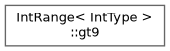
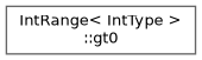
  digraph {
    rankdir=LR
-   n1 [color=grey40 fillcolor=white fontname=Helvetica fontsize=10 height=0.2 label="IntRange\< IntType \>\l::gt9" shape=box style=filled width=0.4]
+   n1 [color=grey40 fillcolor=white fontname=Helvetica fontsize=10 height=0.2 label="IntRange\< IntType \>\l::gt0" shape=box style=filled width=0.4]
  }
